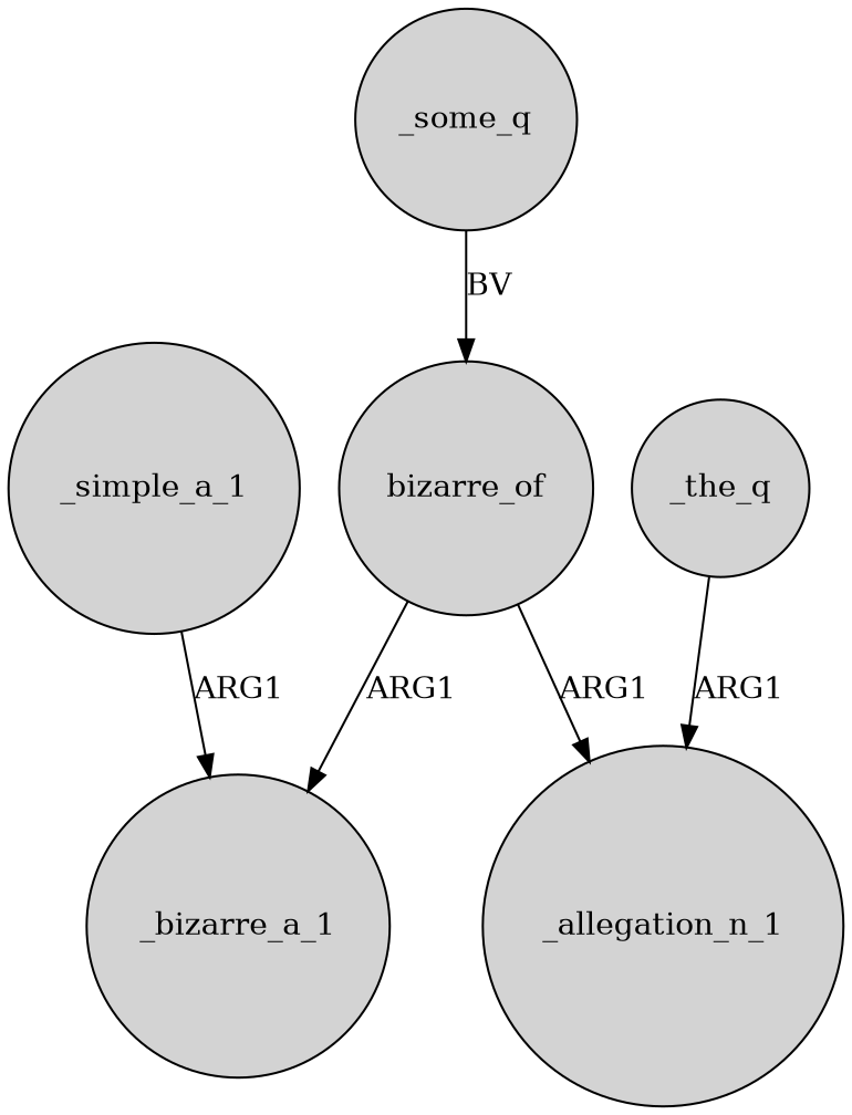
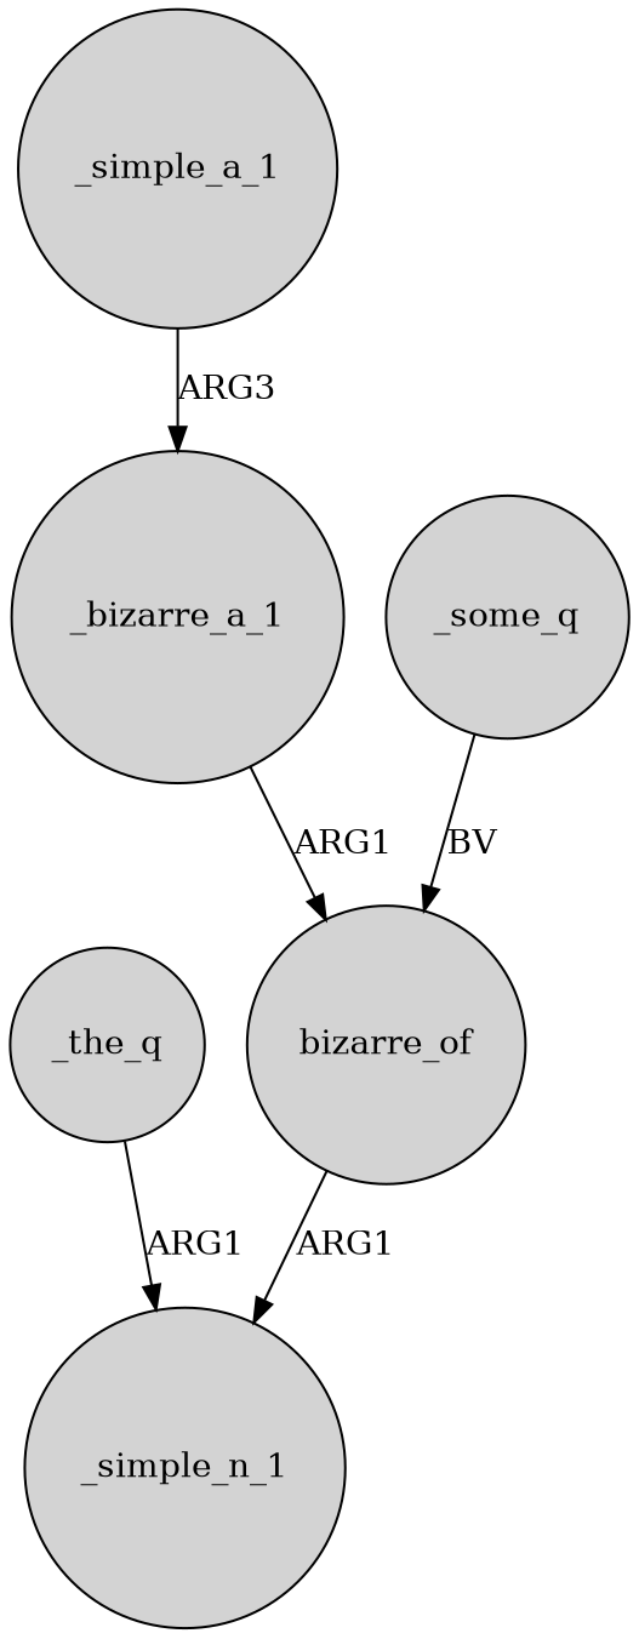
  digraph {
    node [shape=circle style=filled]
    n1 [label=bizarre_of]
    _bizarre_a_1
-   _allegation_n_1
+   _allegation_n_1 [label=_simple_n_1]
    _simple_a_1
    _the_q
    _some_q
    n1 -> _allegation_n_1 [label=ARG1]
-   n1 -> _bizarre_a_1 [label=ARG1]
-   _simple_a_1 -> _bizarre_a_1 [label=ARG1]
+   _bizarre_a_1 -> n1 [label=ARG1]
+   _simple_a_1 -> _bizarre_a_1 [label=ARG3]
    _the_q -> _allegation_n_1 [label=ARG1]
    _some_q -> n1 [label=BV]
  }
